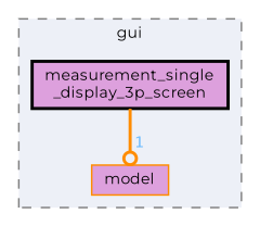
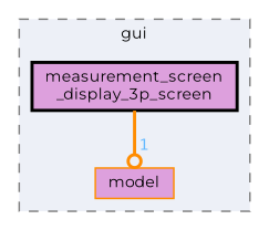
  digraph {
    compound=true
    fontname=Montserrat
    node [fillcolor=plum fontname=Montserrat fontsize=10 shape=box]
    n1 [color=darkorange height=0.2 label=model style=filled width=0.4]
-   n2 [color=black height=0.2 label="measurement_single\l_display_3p_screen" style="filled,bold" width=0.4]
+   n2 [color=black height=0.2 label="measurement_screen\l_display_3p_screen" style="filled,bold" width=0.4]
    subgraph cluster_1 {
      bgcolor="#edf0f7"
      fontsize=10
      label=gui
      pencolor=grey50
      style="filled,dashed"
      n1
      n2
    }
    n2 -> n1 [color=darkorange fontcolor=steelblue1 fontname=Montserrat fontsize=10 headlabel=1 labeldistance=1.5 labelfontname=Helvetica labelfontsize=10 style=bold arrowhead=odot]
  }
